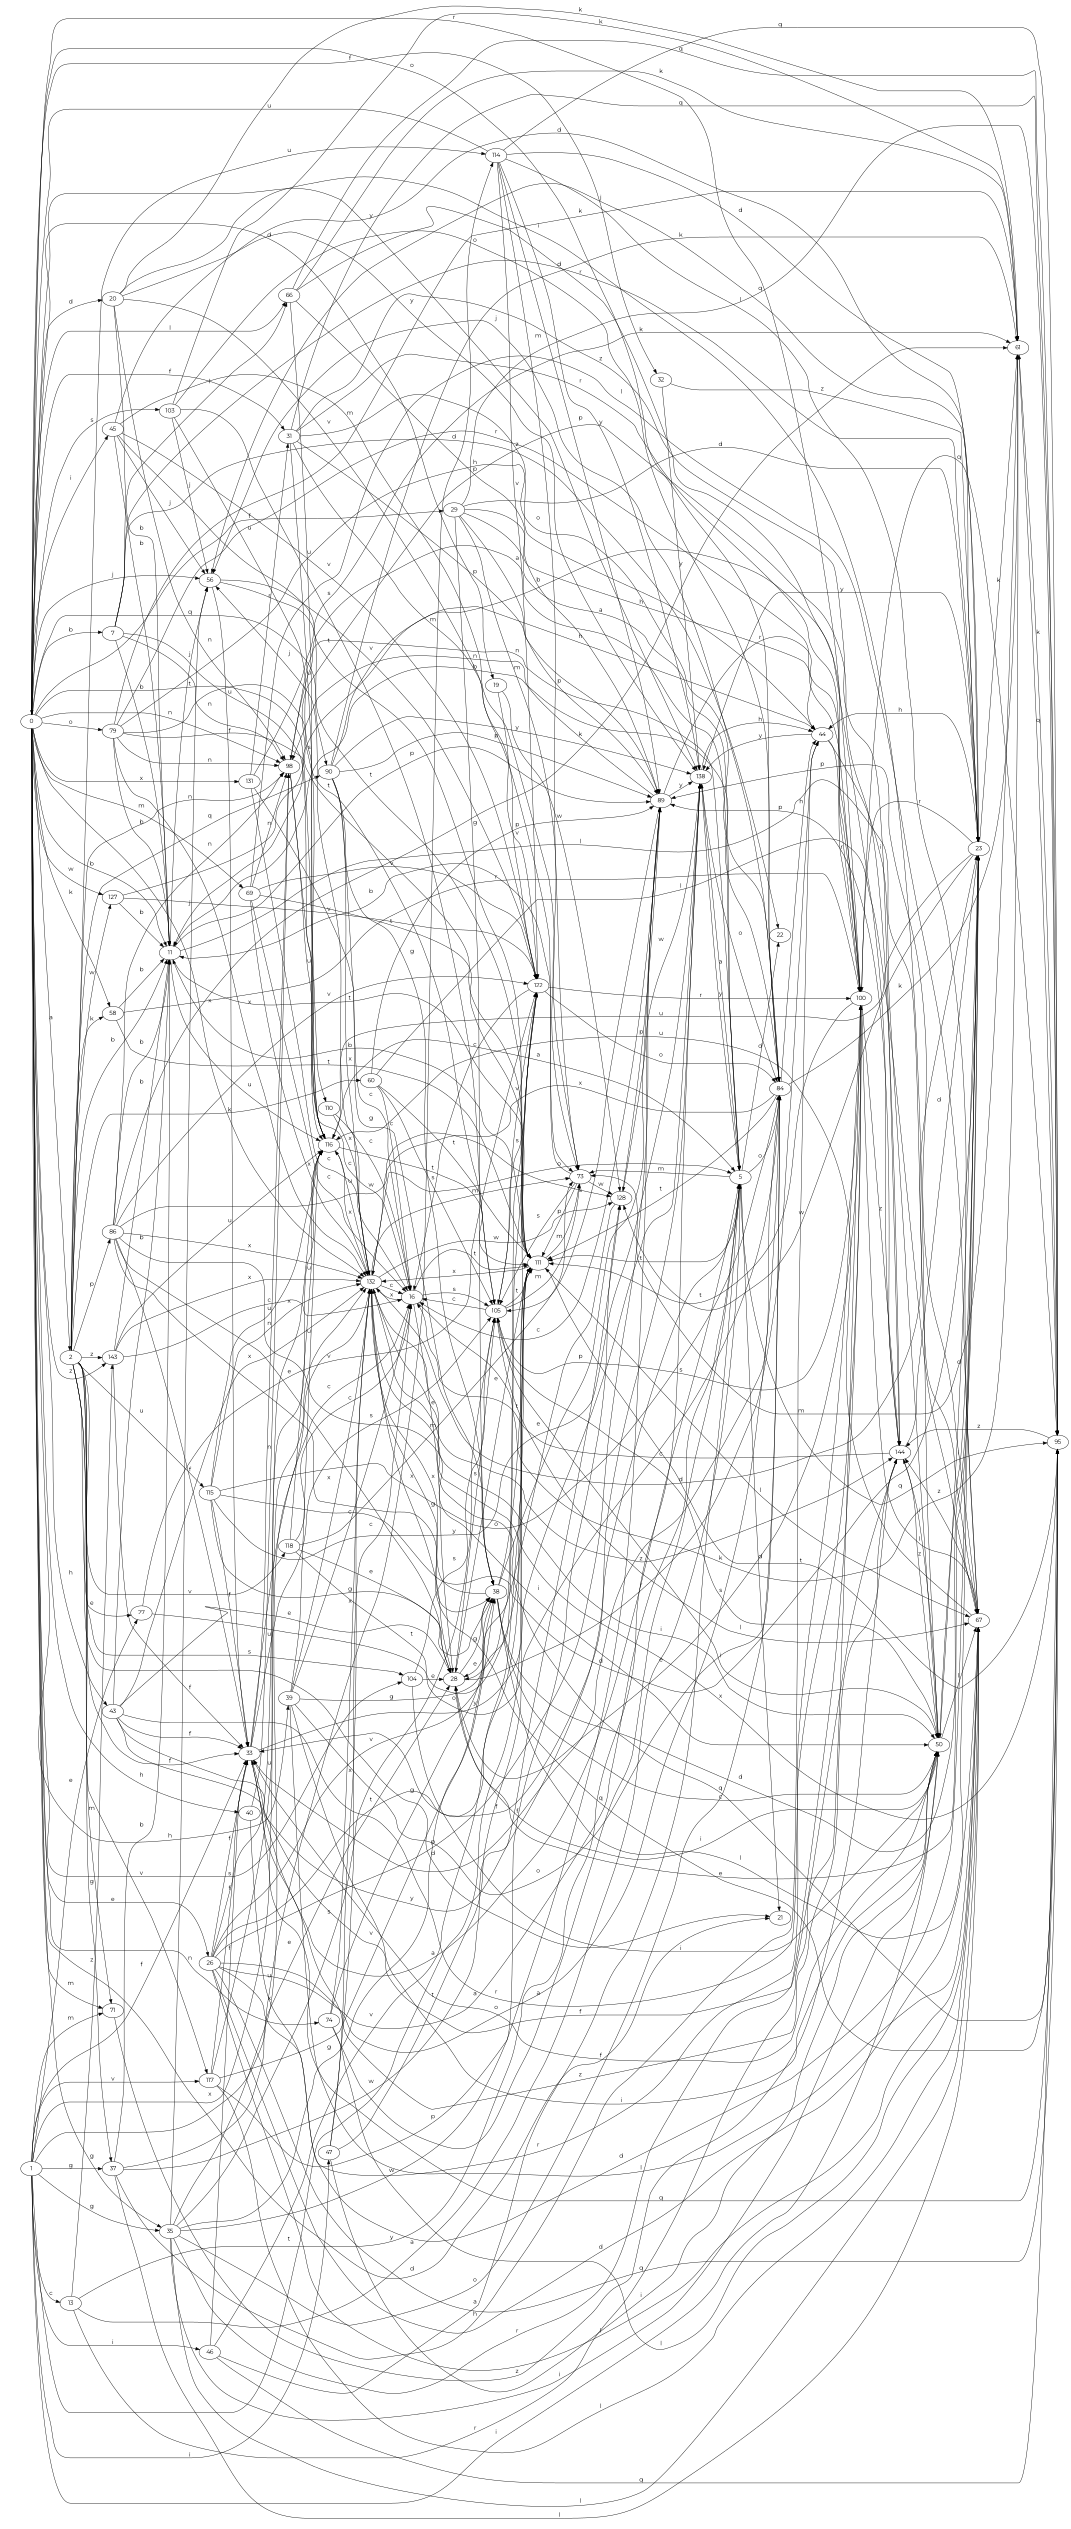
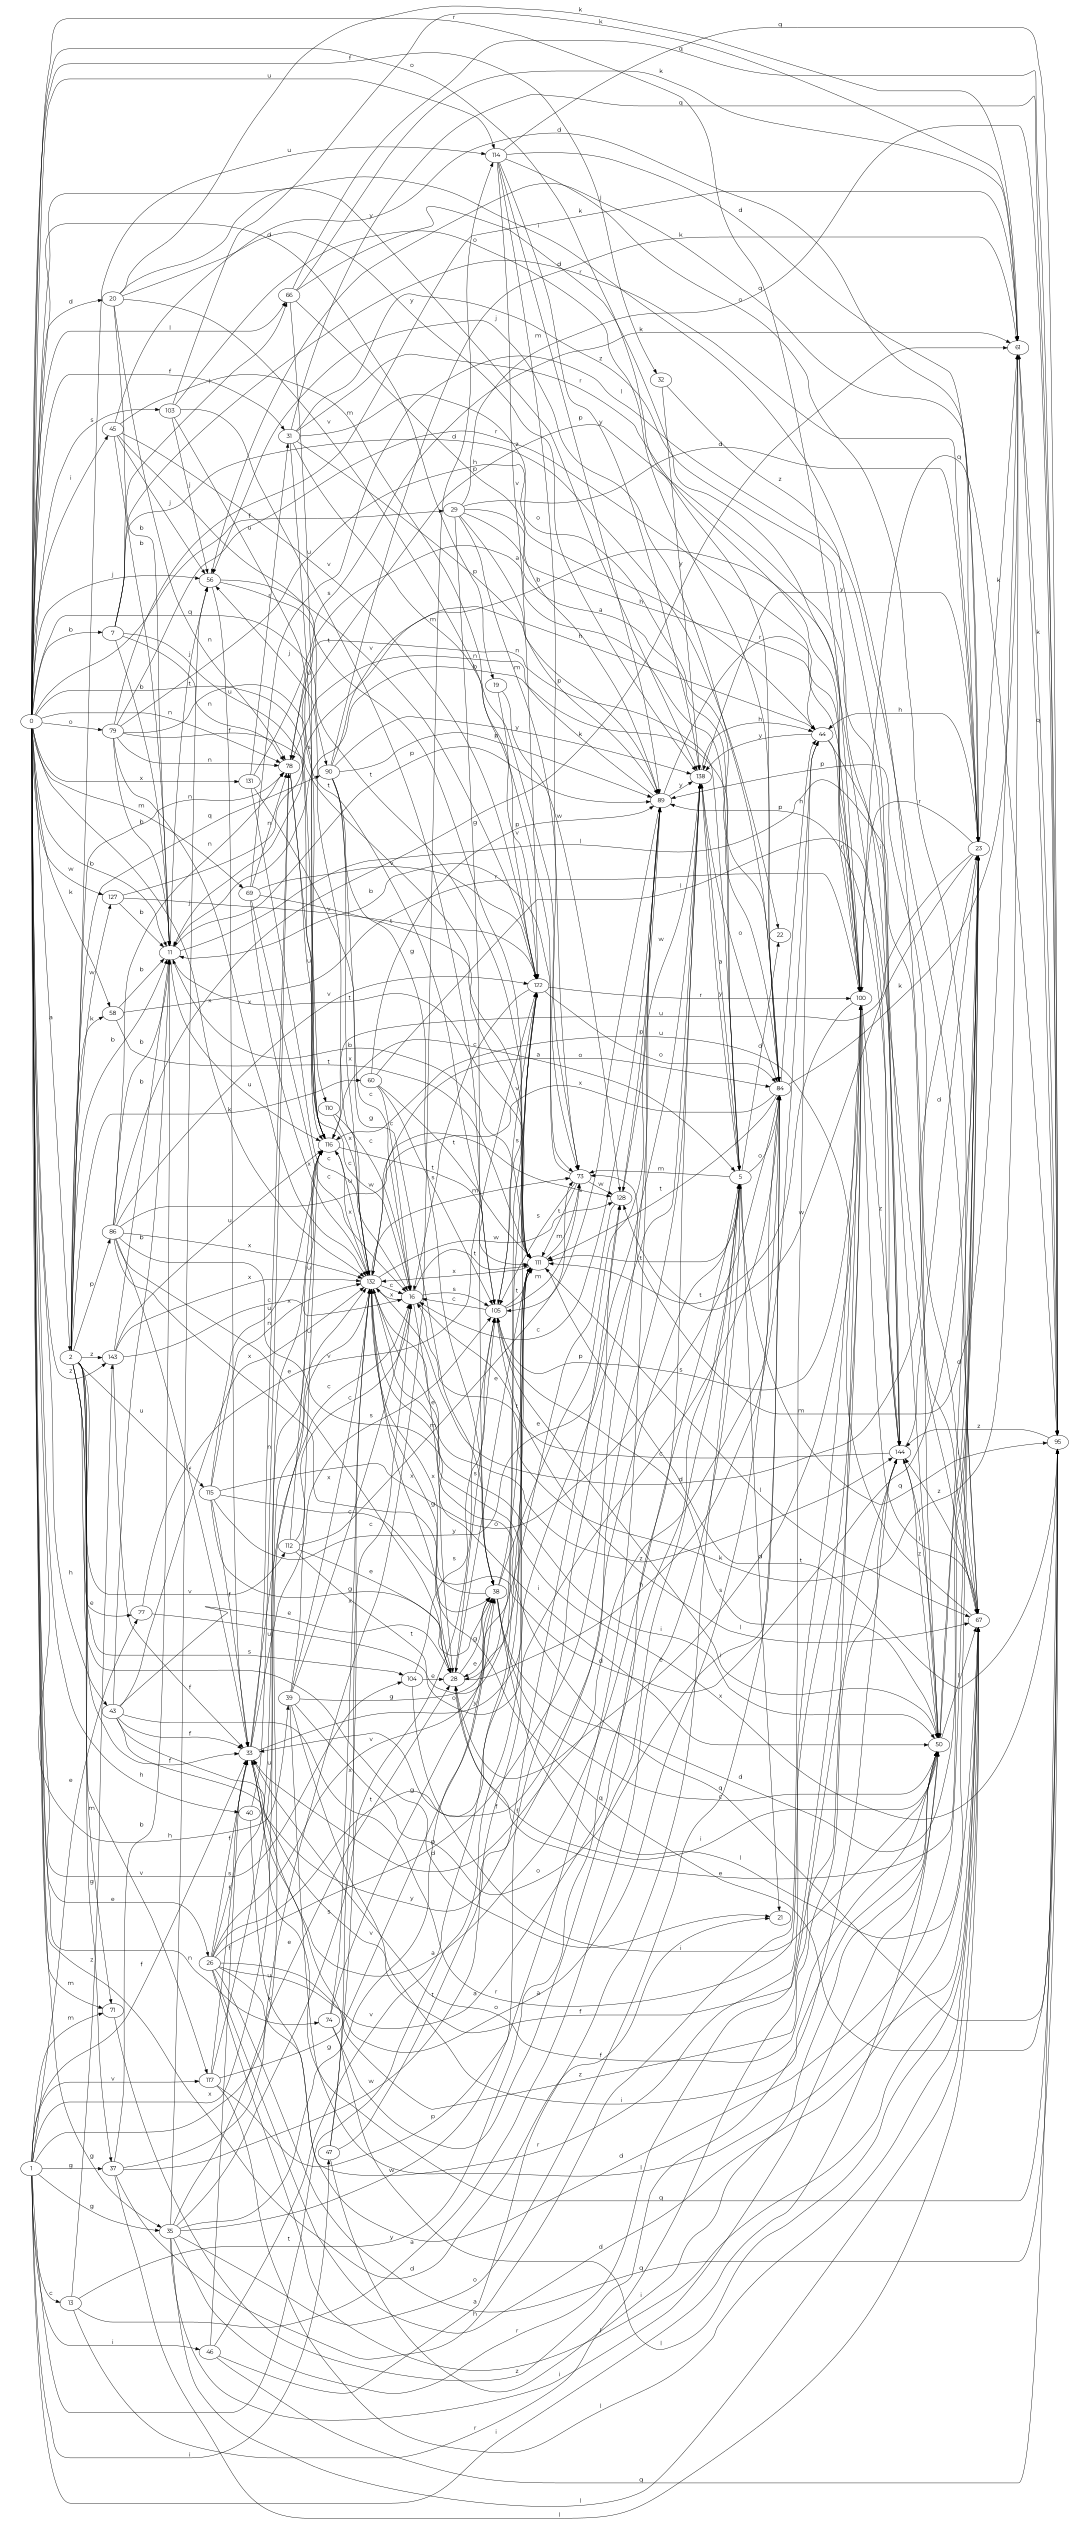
  strict digraph {
    fontname=Montserrat
    rankdir=LR
    node [fontname=Montserrat]
    edge [fontname=Montserrat]
    0
    2
    7
    11
    19
    20
    21
    26
    29
    31
    32
    35
    39
    40
    43
    45
    56
    58
    66
    69
    71
    74
-   78 [label=98]
+   78
    79
    84
    90
    100
    103
    104
    110
    114
    127
    131
    132
    138
    143
    27
    33
    37
    117
    60
    86
    115
-   118
+   118 [label=112]
    22
    23
    116
    111
    67
    89
    122
    128
    50
    61
    5
    95
    73
    44
    38
    144
    105
    16
    28
    1
    13
    46
    47
    0 -> 2 [label=a]
    0 -> 7 [label=b]
    0 -> 11 [label=b]
    0 -> 19 [label=d]
    0 -> 20 [label=d]
    0 -> 21 [label=d]
    0 -> 26 [label=e]
    0 -> 29 [label=f]
    0 -> 31 [label=f]
    0 -> 32 [label=f]
    0 -> 35 [label=g]
    0 -> 39 [label=h]
    0 -> 40 [label=h]
    0 -> 43 [label=h]
    0 -> 45 [label=i]
    0 -> 56 [label=j]
    0 -> 58 [label=k]
    0 -> 66 [label=l]
    0 -> 69 [label=m]
    0 -> 71 [label=m]
    0 -> 74 [label=n]
    0 -> 78 [label=n]
    0 -> 79 [label=o]
    0 -> 84 [label=o]
    0 -> 90 [label=q]
    0 -> 100 [label=r]
    0 -> 103 [label=s]
    0 -> 104 [label=s]
    0 -> 110 [label=t]
-   114 -> 0 [label=u]
+   0 -> 114 [label=u]
    0 -> 127 [label=w]
    0 -> 131 [label=x]
    0 -> 132 [label=x]
    0 -> 138 [label=y]
    0 -> 143 [label=z]
    2 -> 11 [label=b]
    2 -> 21 [label=d]
    2 -> 58 [label=k]
    2 -> 71 [label=m]
    2 -> 78 [label=n]
    2 -> 90 [label=q]
    2 -> 104 [label=s]
    2 -> 114 [label=u]
    2 -> 127 [label=w]
    2 -> 143 [label=z]
    2 -> 27 [label=e]
    2 -> 33 [label=f]
    2 -> 37 [label=g]
    2 -> 117 [label=v]
    2 -> 60 [label=k]
    2 -> 86 [label=p]
    2 -> 115 [label=u]
    2 -> 118 [label=v]
    7 -> 11 [label=b]
    7 -> 66 [label=l]
    7 -> 78 [label=n]
    7 -> 22 [label=d]
    7 -> 23 [label=d]
    7 -> 116 [label=u]
    11 -> 56 [label=j]
    11 -> 116 [label=u]
    11 -> 111 [label=t]
    11 -> 67 [label=l]
    11 -> 89 [label=p]
    19 -> 122 [label=v]
    19 -> 128 [label=w]
    20 -> 11 [label=b]
    20 -> 78 [label=n]
    20 -> 138 [label=y]
    20 -> 122 [label=v]
    20 -> 50 [label=i]
    20 -> 61 [label=k]
    26 -> 84 [label=o]
    26 -> 100 [label=r]
    26 -> 33 [label=f]
    26 -> 23 [label=d]
    26 -> 116 [label=u]
    26 -> 111 [label=t]
    26 -> 67 [label=l]
    26 -> 89 [label=p]
    26 -> 122 [label=v]
    26 -> 5 [label=a]
    26 -> 95 [label=q]
    29 -> 23 [label=d]
    29 -> 89 [label=p]
    29 -> 5 [label=a]
    29 -> 95 [label=q]
    29 -> 73 [label=m]
    29 -> 44 [label=h]
    29 -> 38 [label=g]
    31 -> 84 [label=o]
    31 -> 100 [label=r]
    31 -> 116 [label=u]
    31 -> 89 [label=p]
    31 -> 95 [label=q]
    31 -> 73 [label=m]
    31 -> 144 [label=z]
    32 -> 138 [label=y]
-   32 -> 23 [label=z]
+   32 -> 144 [label=z]
    35 -> 56 [label=j]
    35 -> 84 [label=o]
    35 -> 100 [label=r]
    35 -> 132 [label=x]
    35 -> 67 [label=l]
    35 -> 128 [label=w]
    35 -> 50 [label=i]
    35 -> 38 [label=g]
    35 -> 105 [label=s]
    39 -> 84 [label=o]
    39 -> 132 [label=x]
    39 -> 116 [label=u]
    39 -> 67 [label=l]
    39 -> 50 [label=i]
    39 -> 38 [label=g]
    39 -> 16 [label=c]
    40 -> 78 [label=n]
    40 -> 23 [label=d]
    43 -> 11 [label=b]
    43 -> 100 [label=r]
    43 -> 132 [label=x]
    43 -> 138 [label=y]
    43 -> 33 [label=f]
    43 -> 5 [label=a]
    43 -> 28 [label=e]
    45 -> 11 [label=b]
    45 -> 56 [label=j]
    45 -> 23 [label=d]
    45 -> 111 [label=t]
    45 -> 122 [label=v]
    45 -> 73 [label=m]
    56 -> 33 [label=f]
    56 -> 111 [label=t]
    56 -> 122 [label=v]
    58 -> 11 [label=b]
    58 -> 100 [label=r]
    58 -> 111 [label=t]
    66 -> 100 [label=r]
    66 -> 116 [label=u]
    66 -> 89 [label=p]
    66 -> 61 [label=k]
    66 -> 95 [label=q]
    69 -> 78 [label=n]
    69 -> 132 [label=x]
    69 -> 111 [label=t]
    69 -> 67 [label=l]
    69 -> 122 [label=v]
    69 -> 16 [label=c]
    71 -> 144 [label=z]
    74 -> 132 [label=x]
    74 -> 67 [label=l]
    74 -> 5 [label=a]
    74 -> 38 [label=g]
    78 -> 116 [label=u]
    78 -> 5 [label=a]
    78 -> 16 [label=c]
    79 -> 11 [label=b]
    79 -> 78 [label=n]
    79 -> 100 [label=r]
    79 -> 132 [label=x]
    79 -> 111 [label=t]
    79 -> 61 [label=k]
    79 -> 44 [label=h]
    79 -> 105 [label=s]
    84 -> 11 [label=b]
    84 -> 56 [label=j]
    84 -> 132 [label=x]
    84 -> 33 [label=f]
    84 -> 111 [label=t]
    84 -> 61 [label=k]
    84 -> 44 [label=h]
    90 -> 132 [label=x]
    90 -> 138 [label=y]
    90 -> 89 [label=p]
    90 -> 61 [label=k]
    90 -> 44 [label=h]
    90 -> 38 [label=g]
    90 -> 16 [label=c]
    100 -> 111 [label=t]
    100 -> 67 [label=l]
    100 -> 95 [label=q]
    100 -> 144 [label=z]
    100 -> 105 [label=s]
    100 -> 28 [label=e]
    103 -> 56 [label=j]
    103 -> 84 [label=o]
    103 -> 116 [label=u]
    103 -> 61 [label=k]
    103 -> 105 [label=s]
    104 -> 50 [label=i]
    104 -> 105 [label=s]
    104 -> 28 [label=e]
    110 -> 132 [label=x]
    110 -> 16 [label=c]
    114 -> 138 [label=y]
    114 -> 23 [label=d]
-   114 -> 67 [label=l]
+   114 -> 67 [label=o]
    114 -> 89 [label=p]
    114 -> 122 [label=v]
    114 -> 95 [label=q]
    114 -> 73 [label=m]
    127 -> 11 [label=b]
    127 -> 122 [label=v]
    127 -> 144 [label=z]
    131 -> 31 [label=r]
    131 -> 61 [label=k]
    131 -> 38 [label=g]
    131 -> 16 [label=c]
    132 -> 56 [label=j]
-   132 -> 5 [label=o]
+   132 -> 84 [label=o]
    132 -> 23 [label=d]
    132 -> 116 [label=u]
    132 -> 128 [label=w]
    132 -> 50 [label=i]
    132 -> 95 [label=q]
    132 -> 73 [label=m]
    132 -> 38 [label=g]
    132 -> 144 [label=z]
    132 -> 16 [label=c]
    138 -> 84 [label=o]
    138 -> 128 [label=w]
    138 -> 5 [label=a]
    138 -> 44 [label=h]
    143 -> 11 [label=b]
    143 -> 132 [label=x]
    143 -> 33 [label=f]
    143 -> 116 [label=u]
    143 -> 16 [label=c]
    27 -> 84 [label=o]
    27 -> 122 [label=v]
    33 -> 78 [label=n]
    33 -> 138 [label=y]
    33 -> 95 [label=q]
    33 -> 144 [label=z]
    33 -> 105 [label=s]
    33 -> 16 [label=c]
    37 -> 11 [label=b]
    37 -> 67 [label=l]
    37 -> 128 [label=w]
    37 -> 44 [label=h]
    37 -> 28 [label=e]
    117 -> 33 [label=f]
    117 -> 116 [label=u]
    117 -> 67 [label=l]
    117 -> 89 [label=p]
    117 -> 122 [label=v]
    60 -> 111 [label=t]
    60 -> 67 [label=l]
    60 -> 89 [label=p]
    60 -> 105 [label=s]
    60 -> 16 [label=c]
    86 -> 11 [label=b]
    86 -> 78 [label=n]
    86 -> 132 [label=x]
    86 -> 33 [label=f]
    86 -> 122 [label=v]
    86 -> 128 [label=w]
    86 -> 50 [label=i]
    86 -> 61 [label=k]
    86 -> 95 [label=q]
    86 -> 28 [label=e]
    115 -> 84 [label=o]
    115 -> 132 [label=x]
    115 -> 138 [label=y]
    115 -> 33 [label=f]
    115 -> 23 [label=d]
    115 -> 116 [label=u]
    115 -> 38 [label=g]
    118 -> 116 [label=u]
    118 -> 111 [label=t]
    118 -> 73 [label=m]
    118 -> 16 [label=c]
    118 -> 28 [label=e]
    23 -> 56 [label=j]
    23 -> 100 [label=r]
    23 -> 138 [label=y]
    23 -> 116 [label=u]
    23 -> 128 [label=w]
    23 -> 50 [label=i]
    23 -> 61 [label=k]
    23 -> 44 [label=h]
    23 -> 28 [label=e]
    116 -> 132 [label=x]
    116 -> 111 [label=t]
    116 -> 5 [label=a]
    111 -> 11 [label=b]
    111 -> 132 [label=x]
    111 -> 67 [label=l]
    111 -> 73 [label=m]
    111 -> 28 [label=e]
    67 -> 116 [label=u]
    67 -> 89 [label=p]
    67 -> 144 [label=z]
    89 -> 78 [label=n]
    89 -> 100 [label=r]
    89 -> 138 [label=y]
    89 -> 105 [label=s]
    89 -> 16 [label=c]
    122 -> 84 [label=o]
    122 -> 100 [label=r]
    122 -> 105 [label=s]
    122 -> 16 [label=c]
    128 -> 89 [label=p]
    128 -> 28 [label=e]
    50 -> 33 [label=f]
    50 -> 23 [label=d]
    50 -> 67 [label=l]
    50 -> 144 [label=z]
    50 -> 105 [label=s]
    61 -> 95 [label=q]
    61 -> 73 [label=m]
    5 -> 21 [label=d]
    5 -> 78 [label=n]
    5 -> 84 [label=o]
    5 -> 138 [label=y]
    5 -> 33 [label=f]
    5 -> 22 [label=d]
    5 -> 111 [label=t]
    5 -> 95 [label=q]
    5 -> 73 [label=m]
    95 -> 132 [label=x]
    95 -> 111 [label=t]
    95 -> 61 [label=k]
    95 -> 144 [label=z]
    73 -> 11 [label=b]
-   73 -> 111 [label=p]
+   73 -> 111 [label=t]
    73 -> 128 [label=w]
    73 -> 105 [label=s]
    44 -> 100 [label=r]
    44 -> 138 [label=y]
    44 -> 50 [label=i]
    38 -> 132 [label=x]
    38 -> 23 [label=d]
    38 -> 111 [label=t]
    38 -> 67 [label=l]
    38 -> 89 [label=p]
    38 -> 50 [label=c]
    38 -> 28 [label=e]
    144 -> 11 [label=b]
    144 -> 33 [label=f]
    144 -> 23 [label=d]
    144 -> 89 [label=p]
    144 -> 50 [label=i]
    144 -> 16 [label=c]
    105 -> 111 [label=t]
    105 -> 67 [label=l]
    105 -> 122 [label=v]
    105 -> 50 [label=i]
    105 -> 73 [label=m]
    105 -> 16 [label=c]
    16 -> 132 [label=x]
    16 -> 111 [label=t]
    16 -> 61 [label=k]
    16 -> 105 [label=s]
    16 -> 28 [label=e]
    28 -> 132 [label=x]
    28 -> 50 [label=i]
-   28 -> 44 [label=r]
+   28 -> 44 [label=h]
    28 -> 38 [label=g]
    28 -> 105 [label=s]
    1 -> 35 [label=g]
    1 -> 71 [label=m]
    1 -> 114 [label=u]
    1 -> 132 [label=x]
    1 -> 27 [label=e]
    1 -> 33 [label=f]
    1 -> 37 [label=g]
    1 -> 117 [label=v]
    1 -> 111 [label=t]
    1 -> 50 [label=i]
    1 -> 13 [label=c]
    1 -> 46 [label=i]
    1 -> 47 [label=i]
    13 -> 100 [label=r]
    13 -> 138 [label=y]
    13 -> 143 [label=z]
    13 -> 5 [label=a]
    46 -> 33 [label=f]
    46 -> 122 [label=v]
    46 -> 5 [label=a]
    46 -> 95 [label=q]
    47 -> 132 [label=x]
    47 -> 111 [label=t]
    47 -> 50 [label=i]
    47 -> 16 [label=c]
  }
